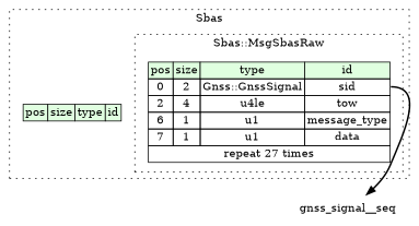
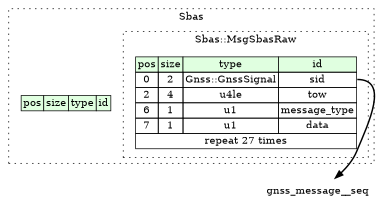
  digraph {
    rankdir=TB
    node [shape=plaintext]
    n1 [label=<<TABLE BORDER="0" CELLBORDER="1" CELLSPACING="0"> 				<TR><TD BGCOLOR="#E0FFE0">pos</TD><TD BGCOLOR="#E0FFE0">size</TD><TD BGCOLOR="#E0FFE0">type</TD><TD BGCOLOR="#E0FFE0">id</TD></TR> 				<TR><TD PORT="sid_pos">0</TD><TD PORT="sid_size">2</TD><TD>Gnss::GnssSignal</TD><TD PORT="sid_type">sid</TD></TR> 				<TR><TD PORT="tow_pos">2</TD><TD PORT="tow_size">4</TD><TD>u4le</TD><TD PORT="tow_type">tow</TD></TR> 				<TR><TD PORT="message_type_pos">6</TD><TD PORT="message_type_size">1</TD><TD>u1</TD><TD PORT="message_type_type">message_type</TD></TR> 				<TR><TD PORT="data_pos">7</TD><TD PORT="data_size">1</TD><TD>u1</TD><TD PORT="data_type">data</TD></TR> 				<TR><TD COLSPAN="4" PORT="data__repeat">repeat 27 times</TD></TR> 			</TABLE>>]
    n2 [label=<<TABLE BORDER="0" CELLBORDER="1" CELLSPACING="0"> 			<TR><TD BGCOLOR="#E0FFE0">pos</TD><TD BGCOLOR="#E0FFE0">size</TD><TD BGCOLOR="#E0FFE0">type</TD><TD BGCOLOR="#E0FFE0">id</TD></TR> 		</TABLE>>]
-   gnss_signal__seq
+   gnss_signal__seq [label=gnss_message__seq]
    subgraph cluster_1 {
      label=Sbas
      style=dotted
      n2
      subgraph cluster_2 {
        label="Sbas::MsgSbasRaw"
        style=dotted
        n1
      }
    }
    n1 -> gnss_signal__seq [style=bold tailport=sid_type]
  }
